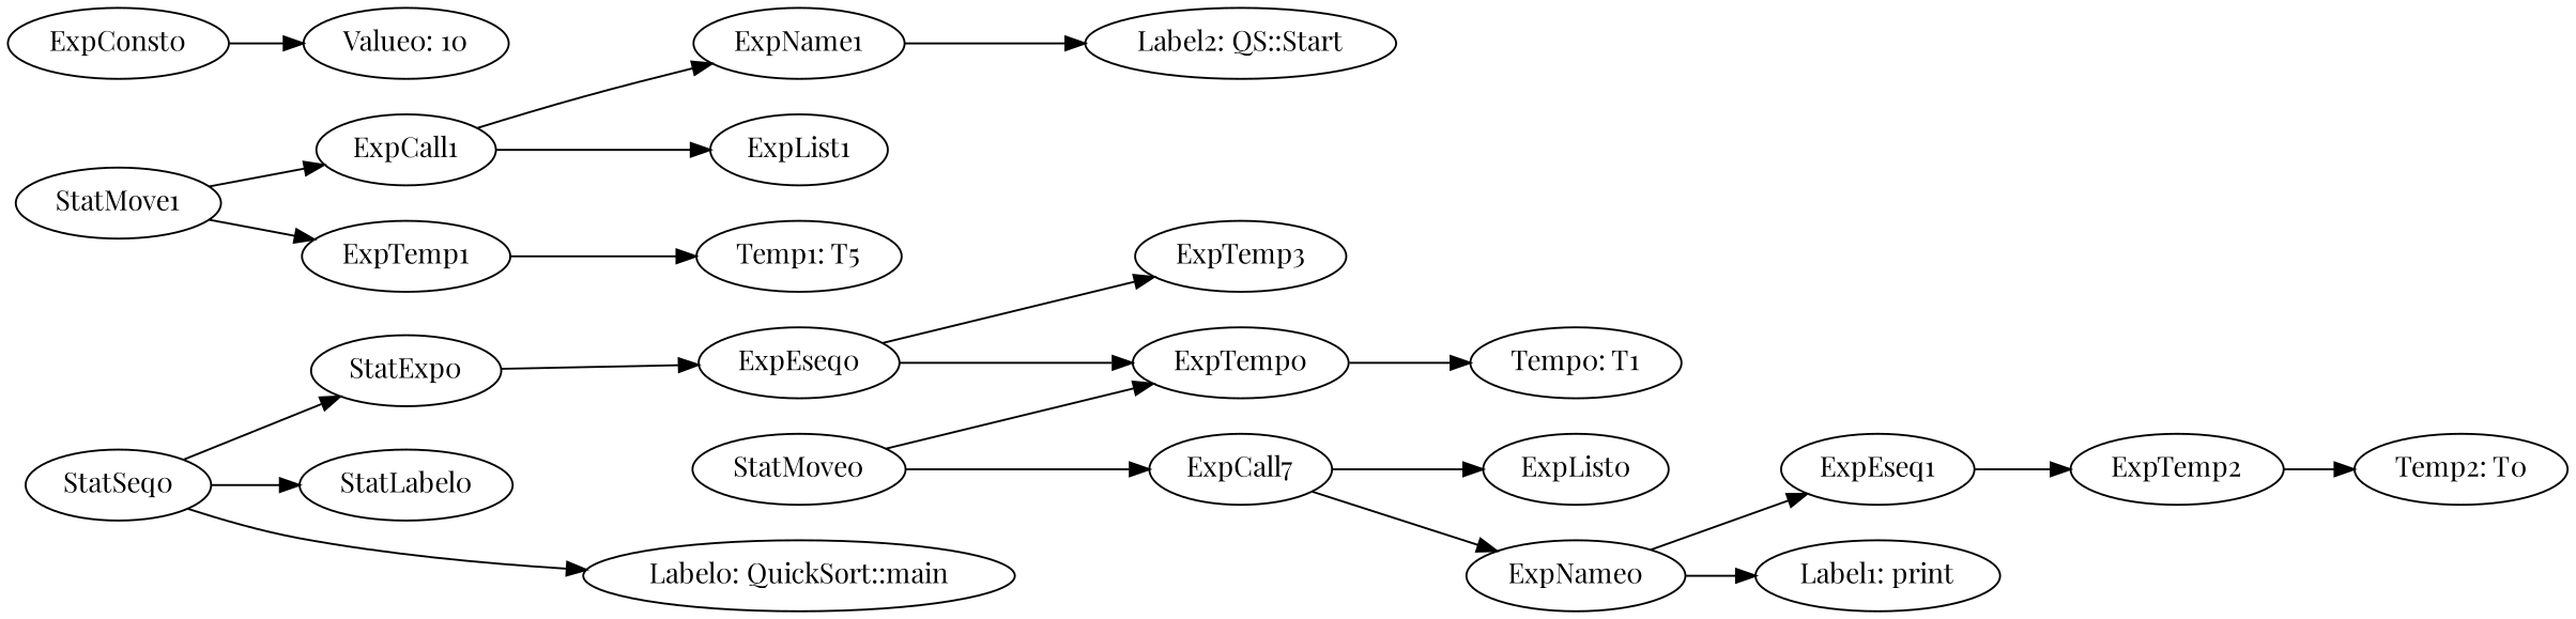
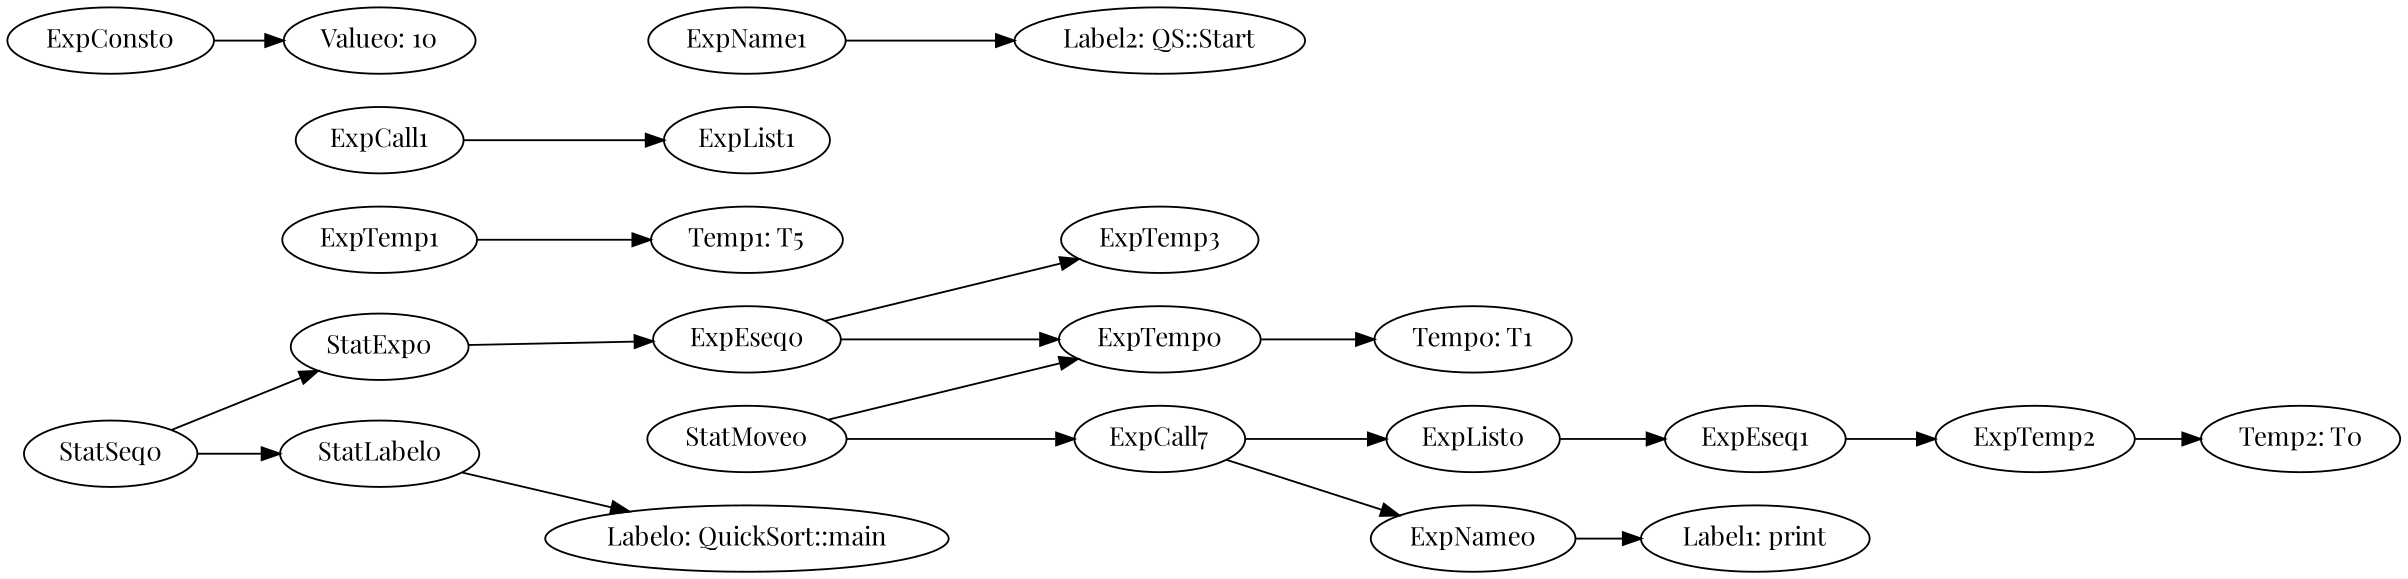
  digraph {
    fontname="Playfair Display"
    ordering=out
    rankdir=LR
    node [fontname="Playfair Display"]
    edge [fontname="Playfair Display"]
    ExpEseq0
    ExpTemp3
    ExpTemp0
    StatMove0
    n5 [label=ExpCall7]
    "Temp0: T1"
    ExpList0
    ExpName0
    ExpTemp2
    "Temp2: T0"
    ExpEseq1
-   StatMove1
    ExpCall1
    ExpTemp1
    ExpName1
    ExpList1
    n17 [label="Temp1: T5"]
    ExpConst0
    "Value0: 10"
    "Label1: print"
    "Label2: QS::Start"
    StatExp0
    StatSeq0
    StatLabel0
    "Label0: QuickSort::main"
    ExpEseq0 -> ExpTemp3
    ExpEseq0 -> ExpTemp0
    ExpTemp0 -> "Temp0: T1"
    StatMove0 -> ExpTemp0
    StatMove0 -> n5
    n5 -> ExpList0
    n5 -> ExpName0
-   ExpName0 -> ExpEseq1
+   ExpList0 -> ExpEseq1
    ExpName0 -> "Label1: print"
    ExpTemp2 -> "Temp2: T0"
    ExpEseq1 -> ExpTemp2
-   StatMove1 -> ExpCall1
-   StatMove1 -> ExpTemp1
-   ExpCall1 -> ExpName1
    ExpCall1 -> ExpList1
    ExpTemp1 -> n17
    ExpName1 -> "Label2: QS::Start"
    ExpConst0 -> "Value0: 10"
    StatExp0 -> ExpEseq0
    StatSeq0 -> StatExp0
    StatSeq0 -> StatLabel0
-   StatSeq0 -> "Label0: QuickSort::main"
+   StatLabel0 -> "Label0: QuickSort::main"
  }
